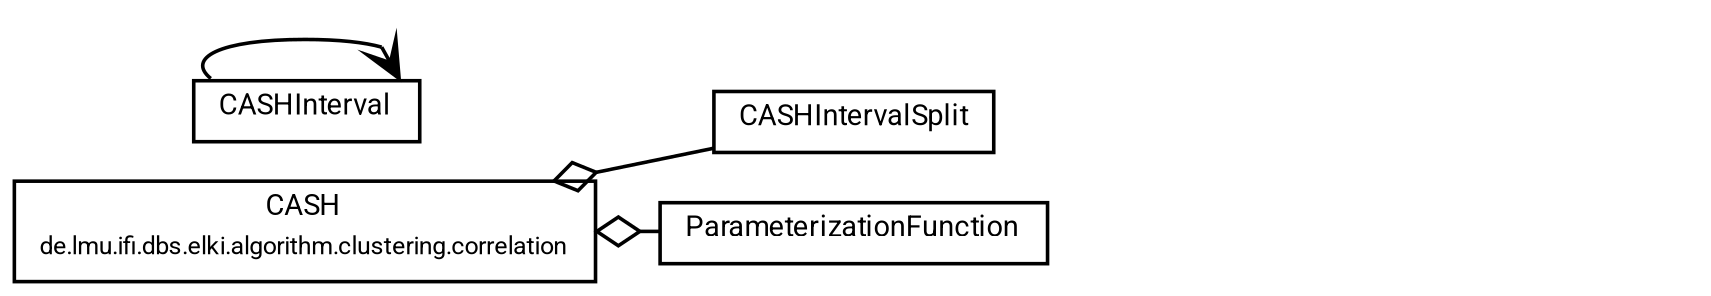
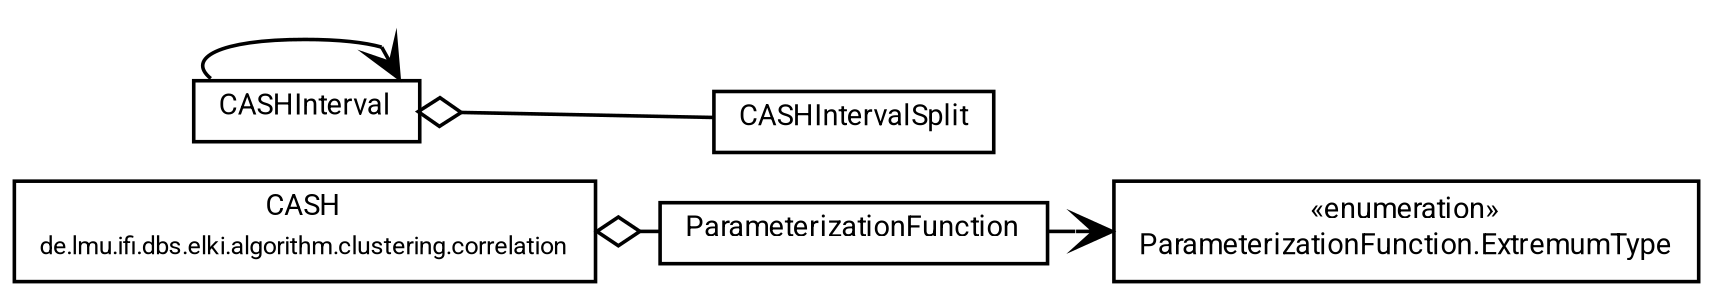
  digraph {
    nodesep=0.15
    rankdir=LR
    ranksep=0.25
    node [fontcolor=black fontname=Roboto fontsize=8 margin=0 shape=plaintext]
    edge [arrowhead=open color=black fontname=Roboto fontsize=7 labelfontname=Roboto labelfontsize=7 weight=1]
    n1 [height=0 label=<<table title="de.lmu.ifi.dbs.elki.algorithm.clustering.correlation.cash.CASHInterval" border="0" cellborder="1" cellspacing="0" cellpadding="2" href="CASHInterval.html" target="_parent"> 		<tr><td><table border="0" cellspacing="0" cellpadding="1"> 		<tr><td align="center" balign="center"> <font face="Roboto">CASHInterval</font> </td></tr> 		</table></td></tr> 		</table>> width=0]
    n2 [height=0 label=<<table title="de.lmu.ifi.dbs.elki.algorithm.clustering.correlation.cash.CASHIntervalSplit" border="0" cellborder="1" cellspacing="0" cellpadding="2" href="CASHIntervalSplit.html" target="_parent"> 		<tr><td><table border="0" cellspacing="0" cellpadding="1"> 		<tr><td align="center" balign="center"> <font face="Roboto">CASHIntervalSplit</font> </td></tr> 		</table></td></tr> 		</table>> width=0]
    n3 [height=0 label=<<table title="de.lmu.ifi.dbs.elki.algorithm.clustering.correlation.cash.ParameterizationFunction" border="0" cellborder="1" cellspacing="0" cellpadding="2" href="ParameterizationFunction.html" target="_parent"> 		<tr><td><table border="0" cellspacing="0" cellpadding="1"> 		<tr><td align="center" balign="center"> <font face="Roboto">ParameterizationFunction</font> </td></tr> 		</table></td></tr> 		</table>> width=0]
+   n4 [height=0 label=<<table title="de.lmu.ifi.dbs.elki.algorithm.clustering.correlation.cash.ParameterizationFunction.ExtremumType" border="0" cellborder="1" cellspacing="0" cellpadding="2" href="ParameterizationFunction.ExtremumType.html" target="_parent"> 		<tr><td><table border="0" cellspacing="0" cellpadding="1"> 		<tr><td align="center" balign="center"> &#171;enumeration&#187; </td></tr> 		<tr><td align="center" balign="center"> <font face="Roboto">ParameterizationFunction.ExtremumType</font> </td></tr> 		</table></td></tr> 		</table>> width=0]
    n5 [height=0 label=<<table title="de.lmu.ifi.dbs.elki.algorithm.clustering.correlation.CASH" border="0" cellborder="1" cellspacing="0" cellpadding="2" href="../CASH.html" target="_parent"> 		<tr><td><table border="0" cellspacing="0" cellpadding="1"> 		<tr><td align="center" balign="center"> <font face="Roboto">CASH</font> </td></tr> 		<tr><td align="center" balign="center"> <font face="Roboto" point-size="7.0">de.lmu.ifi.dbs.elki.algorithm.clustering.correlation</font> </td></tr> 		</table></td></tr> 		</table>> width=0]
    n1 -> n1
-   n5 -> n2 [arrowhead=none arrowtail=ediamond dir=back weight=4]
+   n1 -> n2 [arrowhead=none arrowtail=ediamond dir=back weight=4]
+   n3 -> n4
    n5 -> n3 [arrowhead=none arrowtail=ediamond dir=back weight=4]
  }
